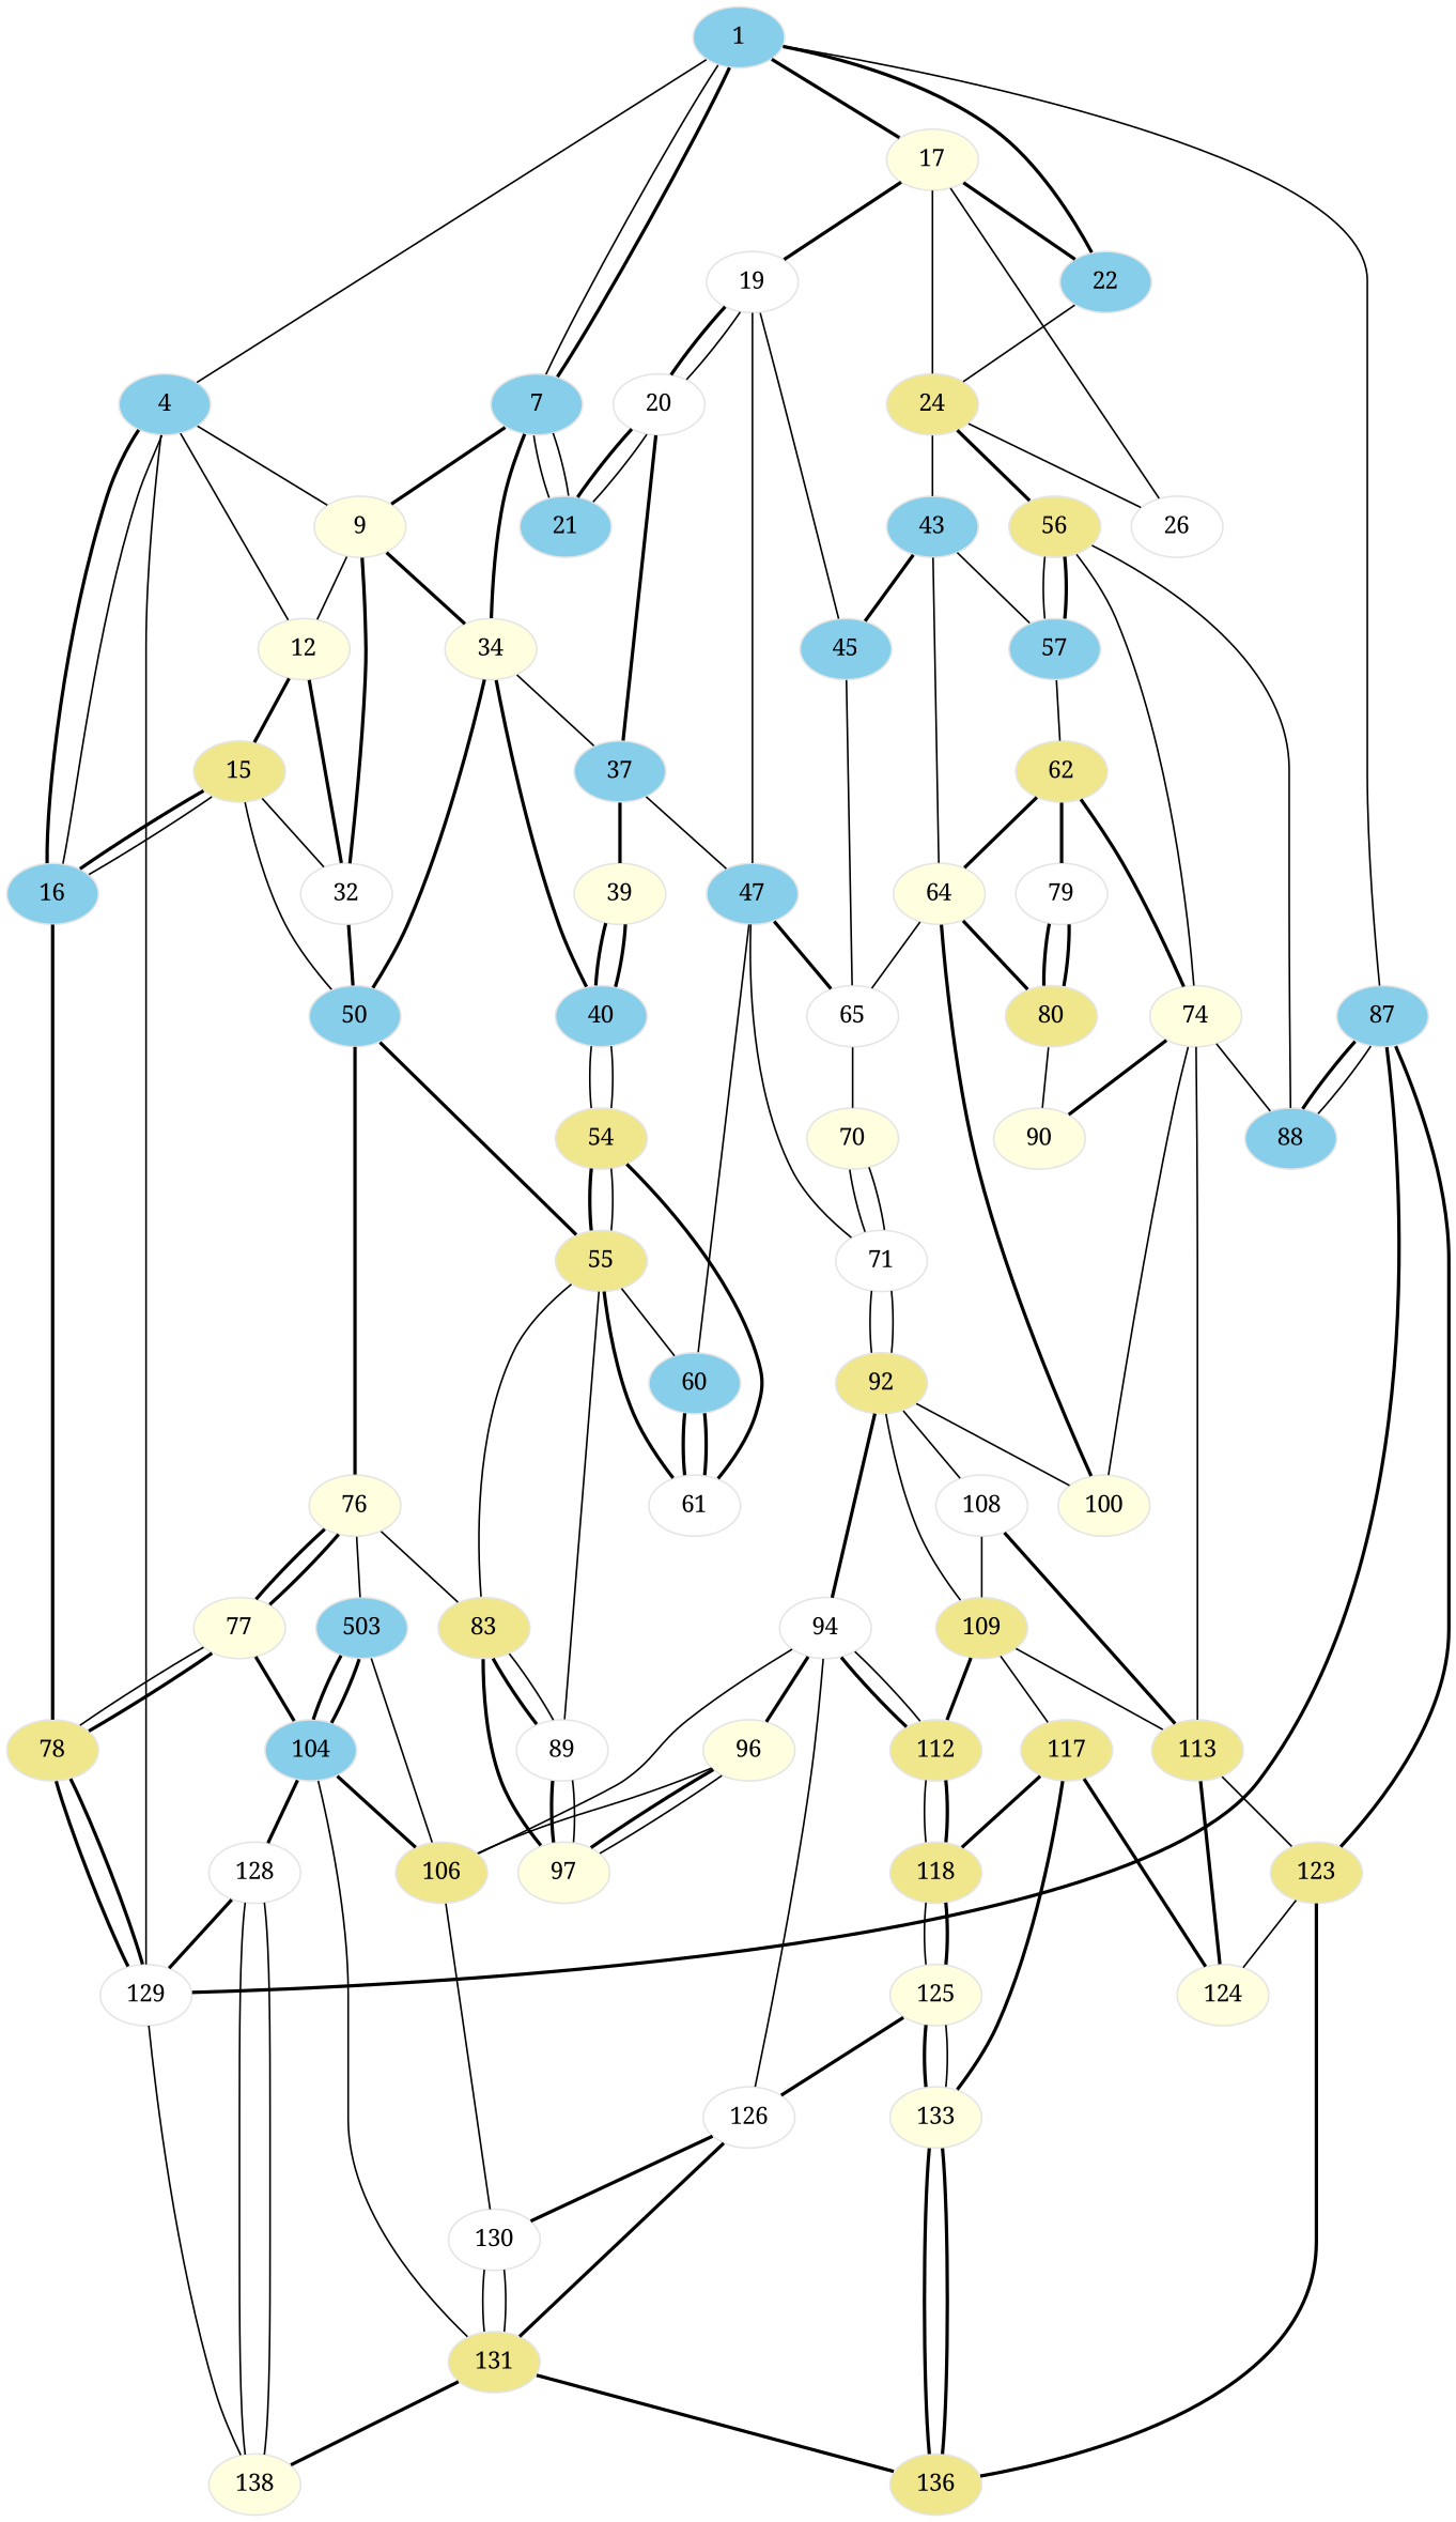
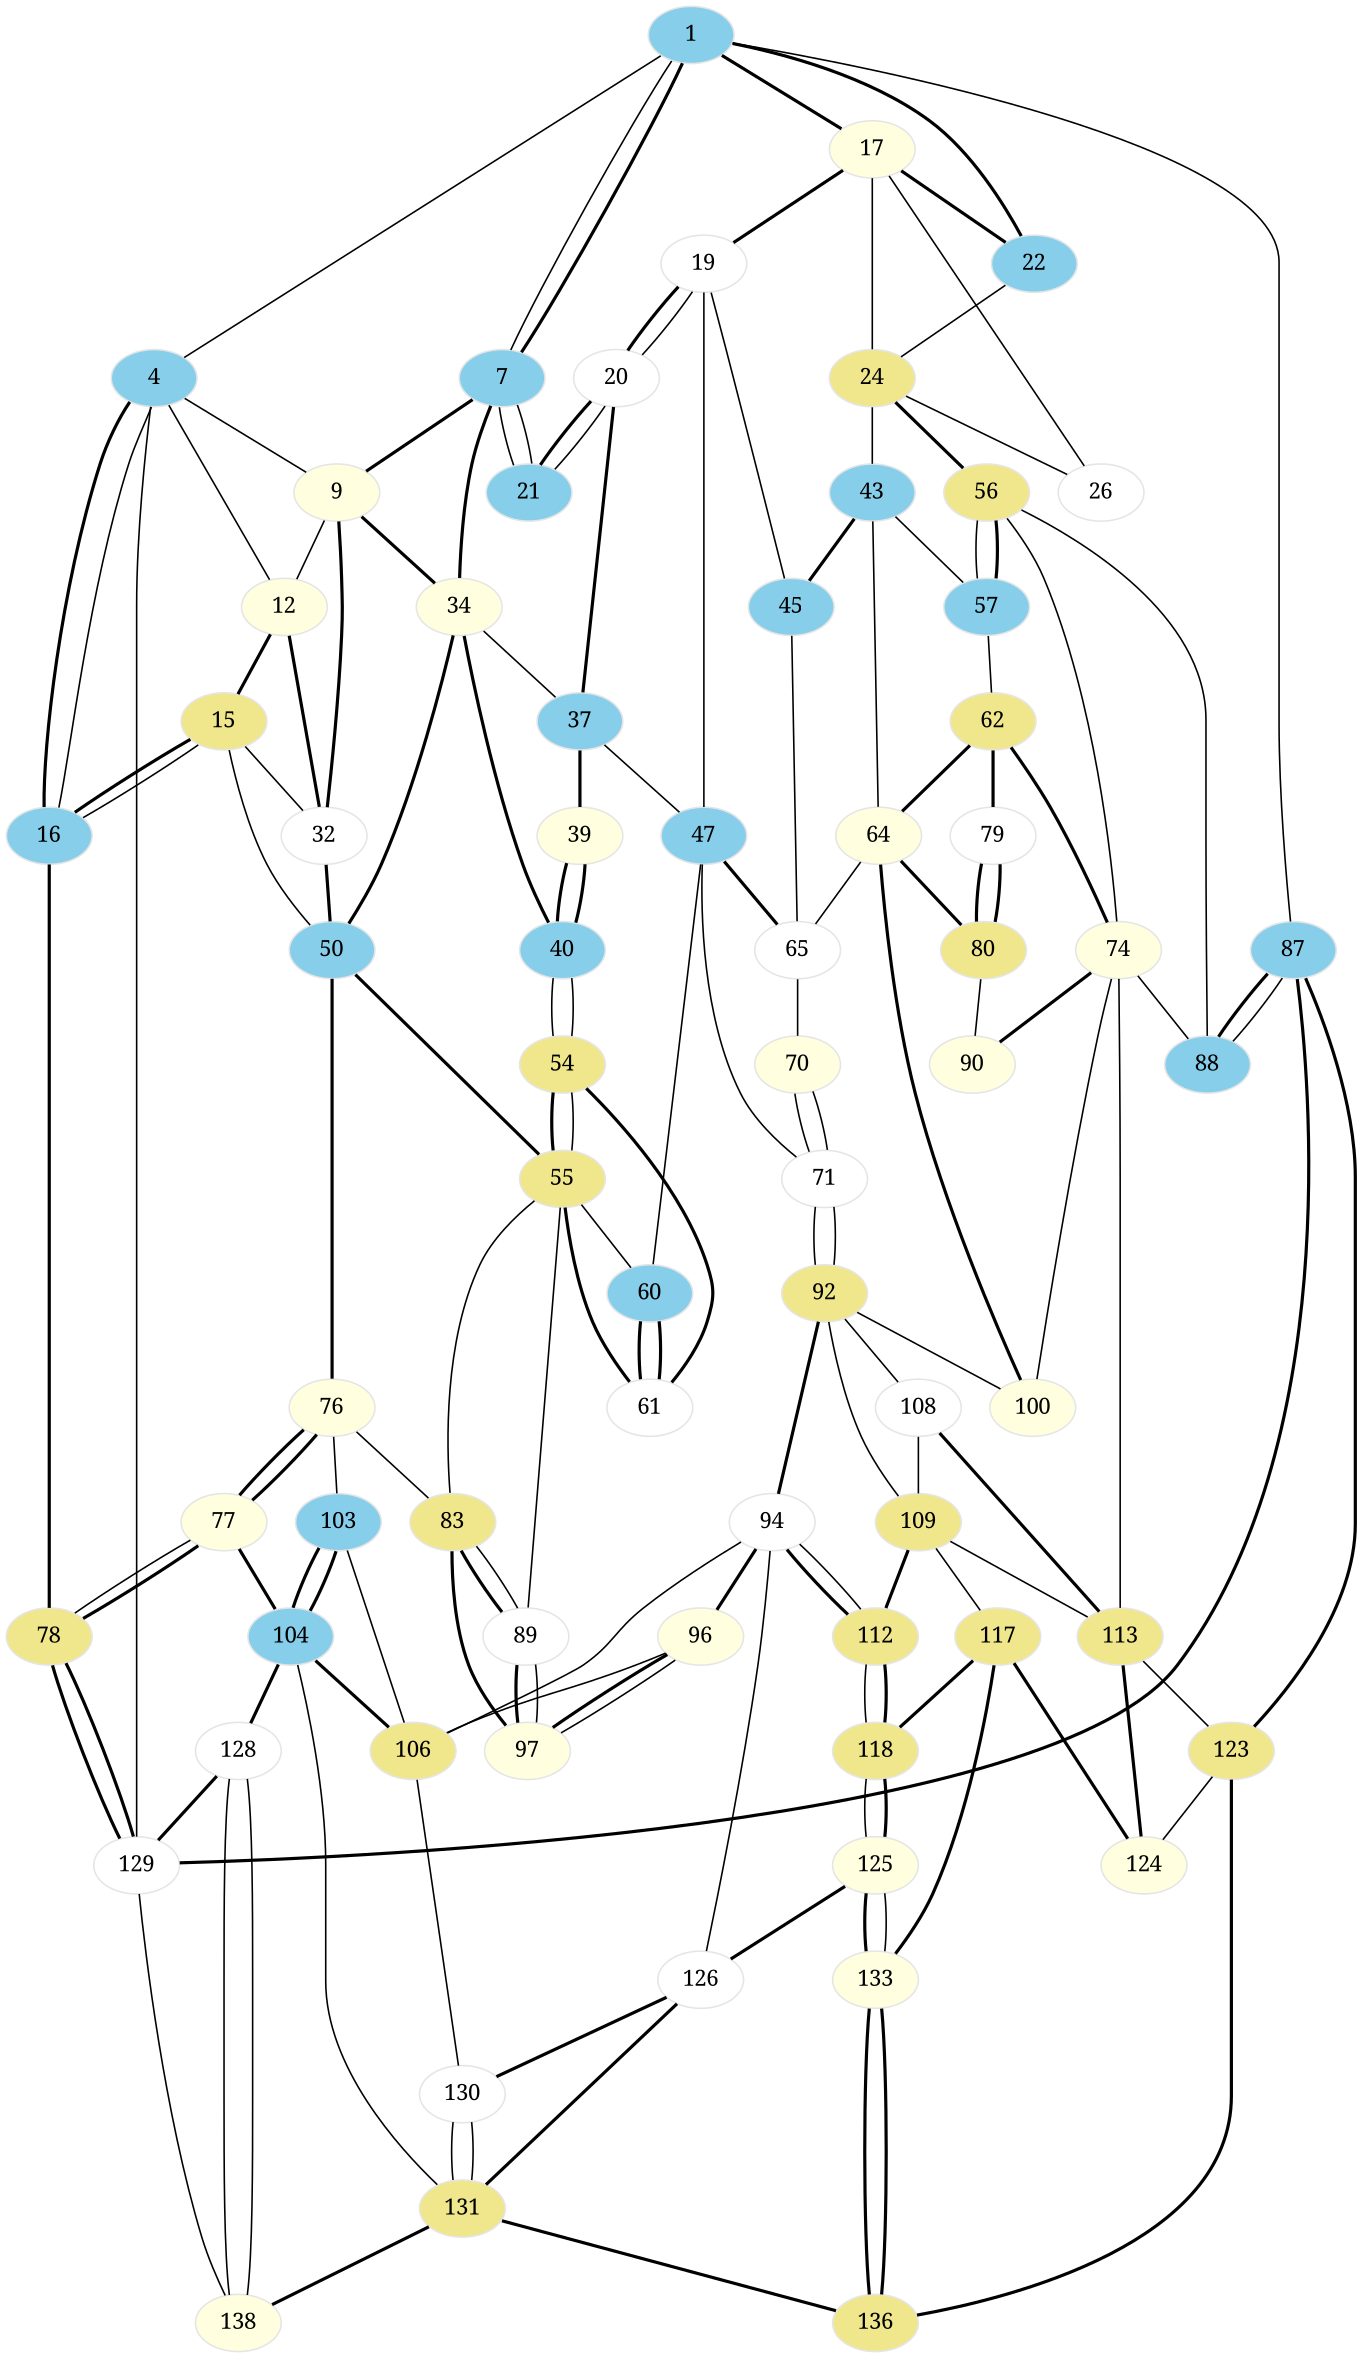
  graph {
    fontname="Noto Serif"
    node [color=gray90 fillcolor=khaki fontname="Noto Serif" style=filled]
    edge [fontname="Noto Serif" style=bold]
    1 [fillcolor=skyblue super="+2"]
    4 [fillcolor=skyblue super="+5"]
    7 [fillcolor=skyblue super="+8"]
    17 [fillcolor=lightyellow super="+23+18"]
    22 [fillcolor=skyblue]
    87 [fillcolor=skyblue]
    9 [fillcolor=lightyellow super="+31+10"]
    12 [fillcolor=lightyellow super="+13"]
    16 [fillcolor=skyblue]
    129 [fillcolor=white super="+134"]
    21 [fillcolor=skyblue]
    34 [fillcolor=lightyellow super="+35"]
    19 [fillcolor=white super="+46"]
    24 [super="+27+25"]
    26 [fillcolor=white]
    88 [fillcolor=skyblue]
    123 [super="+135"]
    32 [fillcolor=white super="+48"]
    15 [super="+49"]
    78
    138 [fillcolor=lightyellow]
    50 [fillcolor=skyblue super="+52"]
    37 [fillcolor=skyblue super="+42+38"]
    40 [fillcolor=skyblue]
    55 [super="+72"]
    76 [fillcolor=lightyellow super="+85"]
    20 [fillcolor=white]
    45 [fillcolor=skyblue]
    47 [fillcolor=skyblue super="+58"]
    43 [fillcolor=skyblue super="+51+44"]
    56 [super="+73"]
    65 [fillcolor=white super="+66+69"]
    60 [fillcolor=skyblue]
    71 [fillcolor=white]
    39 [fillcolor=lightyellow]
    57 [fillcolor=skyblue]
    64 [fillcolor=lightyellow super="+67"]
    74 [fillcolor=lightyellow super="+91"]
    54
    61 [fillcolor=white]
    62 [super="+63+75"]
    80
    100 [fillcolor=lightyellow]
    70 [fillcolor=lightyellow]
    92 [super="+101+93"]
    83 [super="+84"]
    89 [fillcolor=white]
    77 [fillcolor=lightyellow]
-   103 [fillcolor=skyblue label=503]
+   103 [fillcolor=skyblue]
    97 [fillcolor=lightyellow]
    90 [fillcolor=lightyellow]
    113 [super="+115+114"]
    79 [fillcolor=white]
    94 [fillcolor=white super="+95"]
    108 [fillcolor=white]
    109 [super="+110+116"]
    124 [fillcolor=lightyellow]
    104 [fillcolor=skyblue super="+105+111"]
    106 [super="+107+120"]
    128 [fillcolor=white]
    131 [super="+137"]
    136
    96 [fillcolor=lightyellow]
    112
    126 [fillcolor=white super="+139"]
    117 [super="+132"]
    130 [fillcolor=white]
    118
    133 [fillcolor=lightyellow]
    125 [fillcolor=lightyellow]
    1 -- 4 [style=solid]
    1 -- 7 [style=solid]
    1 -- 7
    1 -- 17
    1 -- 22
    1 -- 87 [style=solid]
    4 -- 9 [style=solid]
    4 -- 12 [style=solid]
    4 -- 16
    4 -- 16 [style=solid]
    4 -- 129 [style=solid]
    7 -- 9
    7 -- 21 [style=solid weight=2]
    7 -- 21 [style=solid]
    7 -- 34
    17 -- 22
    17 -- 19
    17 -- 24 [style=solid]
    17 -- 26 [style=solid]
    22 -- 24 [style=solid]
    87 -- 129
    87 -- 88
    87 -- 88 [style=solid]
    87 -- 123
    9 -- 12 [style=solid weight=2]
    9 -- 34
    9 -- 32
    12 -- 32
    12 -- 15
    16 -- 78
    129 -- 138 [style=solid]
    34 -- 50
    34 -- 37 [style=solid]
    34 -- 40
    19 -- 20
    19 -- 20 [style=solid]
    19 -- 45 [style=solid]
    19 -- 47 [style=solid]
    24 -- 26 [style=solid weight=2]
    24 -- 43 [style=solid weight=2]
    24 -- 56
    123 -- 124 [style=solid]
    123 -- 136
    32 -- 50
    15 -- 16
    15 -- 16 [style=solid]
    15 -- 32 [style=solid]
    15 -- 50 [style=solid]
    78 -- 129
    78 -- 129
    50 -- 55
    50 -- 76
    37 -- 47 [style=solid]
    37 -- 39 [weight=2]
    40 -- 54 [style=solid]
    40 -- 54 [style=solid]
    55 -- 60 [style=solid]
    55 -- 61
    55 -- 83 [style=solid]
    55 -- 89 [style=solid]
    76 -- 83 [style=solid]
    76 -- 77
    76 -- 77
    76 -- 103 [style=solid]
    20 -- 21
    20 -- 21 [style=solid]
    20 -- 37
    45 -- 65 [style=solid]
    47 -- 65
    47 -- 60 [style=solid]
    47 -- 71 [style=solid]
    43 -- 45
    43 -- 57 [style=solid]
    43 -- 64 [style=solid]
    56 -- 88 [style=solid]
    56 -- 57 [style=solid]
    56 -- 57
    56 -- 74 [style=solid]
    65 -- 70 [style=solid weight=2]
    60 -- 61
    60 -- 61
    71 -- 92 [style=solid]
    71 -- 92 [style=solid]
    39 -- 40
    39 -- 40
    57 -- 62 [style=solid]
    64 -- 65 [style=solid]
    64 -- 80
    64 -- 100
    74 -- 88 [style=solid]
    74 -- 100 [style=solid]
    74 -- 90
    74 -- 113 [style=solid weight=2]
    54 -- 55
    54 -- 55 [style=solid]
    54 -- 61
    62 -- 64
    62 -- 74
    62 -- 79 [weight=2]
    80 -- 90 [style=solid]
    70 -- 71 [style=solid]
    70 -- 71 [style=solid]
    92 -- 100 [style=solid]
    92 -- 94
    92 -- 108 [style=solid]
    92 -- 109 [style=solid]
    83 -- 89
    83 -- 89 [style=solid]
    83 -- 97
    89 -- 97
    89 -- 97 [style=solid]
    77 -- 78 [style=solid]
    77 -- 78
    77 -- 104
    103 -- 104
    103 -- 104
    103 -- 106 [style=solid]
    113 -- 123 [style=solid]
    113 -- 124
    79 -- 80
    79 -- 80
    94 -- 106 [style=solid]
    94 -- 96
    94 -- 112
    94 -- 112 [style=solid]
    94 -- 126 [style=solid]
    108 -- 113
    108 -- 109 [style=solid]
    109 -- 113 [style=solid]
    109 -- 112
    109 -- 117 [style=solid]
    104 -- 106 [weight=2]
    104 -- 128
    104 -- 131 [style=solid]
    106 -- 130 [style=solid]
    128 -- 129
    128 -- 138 [style=solid]
    128 -- 138 [style=solid]
    131 -- 138
    131 -- 136
    96 -- 97
    96 -- 97 [style=solid]
    96 -- 106 [style=solid]
    112 -- 118 [style=solid]
    112 -- 118
    126 -- 131
    126 -- 130
    117 -- 124
    117 -- 118
    117 -- 133
    130 -- 131 [style=solid]
    130 -- 131 [style=solid]
    118 -- 125 [style=solid]
    118 -- 125
    133 -- 136
    133 -- 136
    125 -- 126
    125 -- 133
    125 -- 133 [style=solid]
  }
